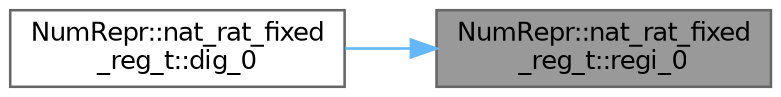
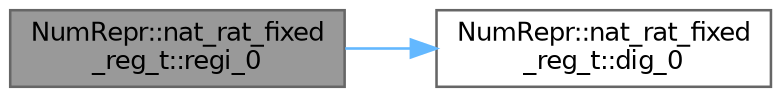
  digraph {
    rankdir=LR
    node [fontname=Helvetica fontsize=10 shape=box style=filled]
    n1 [color=gray40 fillcolor=grey60 fontcolor=black height=0.2 label="NumRepr::nat_rat_fixed\l_reg_t::regi_0" width=0.4]
    n2 [color=grey40 fillcolor=white height=0.2 label="NumRepr::nat_rat_fixed\l_reg_t::dig_0" width=0.4]
-   n2 -> n1 [color=steelblue1 fontname=Helvetica fontsize=10 labelfontname=Helvetica labelfontsize=10 style=solid]
+   n1 -> n2 [color=steelblue1 fontname=Helvetica fontsize=10 labelfontname=Helvetica labelfontsize=10 style=solid]
  }
